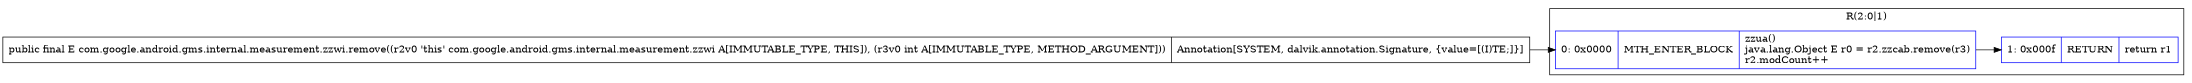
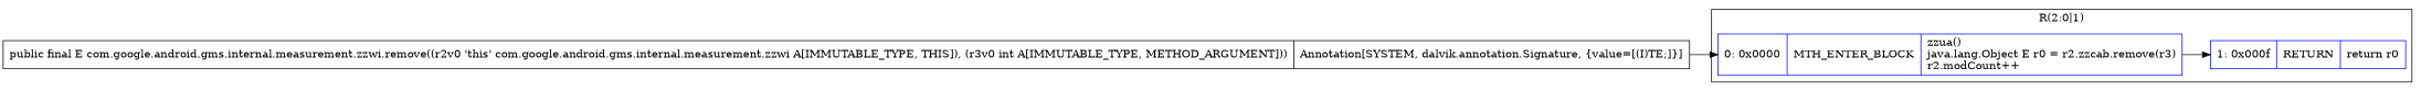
  digraph {
    rankdir=LR
    node [color=blue shape=record]
    n1 [label="{0\:\ 0x0000|MTH_ENTER_BLOCK\l|zzua()\ljava.lang.Object E r0 = r2.zzcab.remove(r3)\lr2.modCount++\l}"]
-   n2 [label="{1\:\ 0x000f|RETURN\l|return r1\l}"]
+   n2 [label="{1\:\ 0x000f|RETURN\l|return r0\l}"]
    n3 [label="{public final E com.google.android.gms.internal.measurement.zzwi.remove((r2v0 'this' com.google.android.gms.internal.measurement.zzwi A[IMMUTABLE_TYPE, THIS]), (r3v0 int A[IMMUTABLE_TYPE, METHOD_ARGUMENT]))  | Annotation[SYSTEM, dalvik.annotation.Signature, \{value=[(I)TE;]\}]\l}" color=""]
    subgraph cluster_1 {
      label="R(2:0|1)"
      n1
      n2
    }
    n1 -> n2
    n3 -> n1
  }
